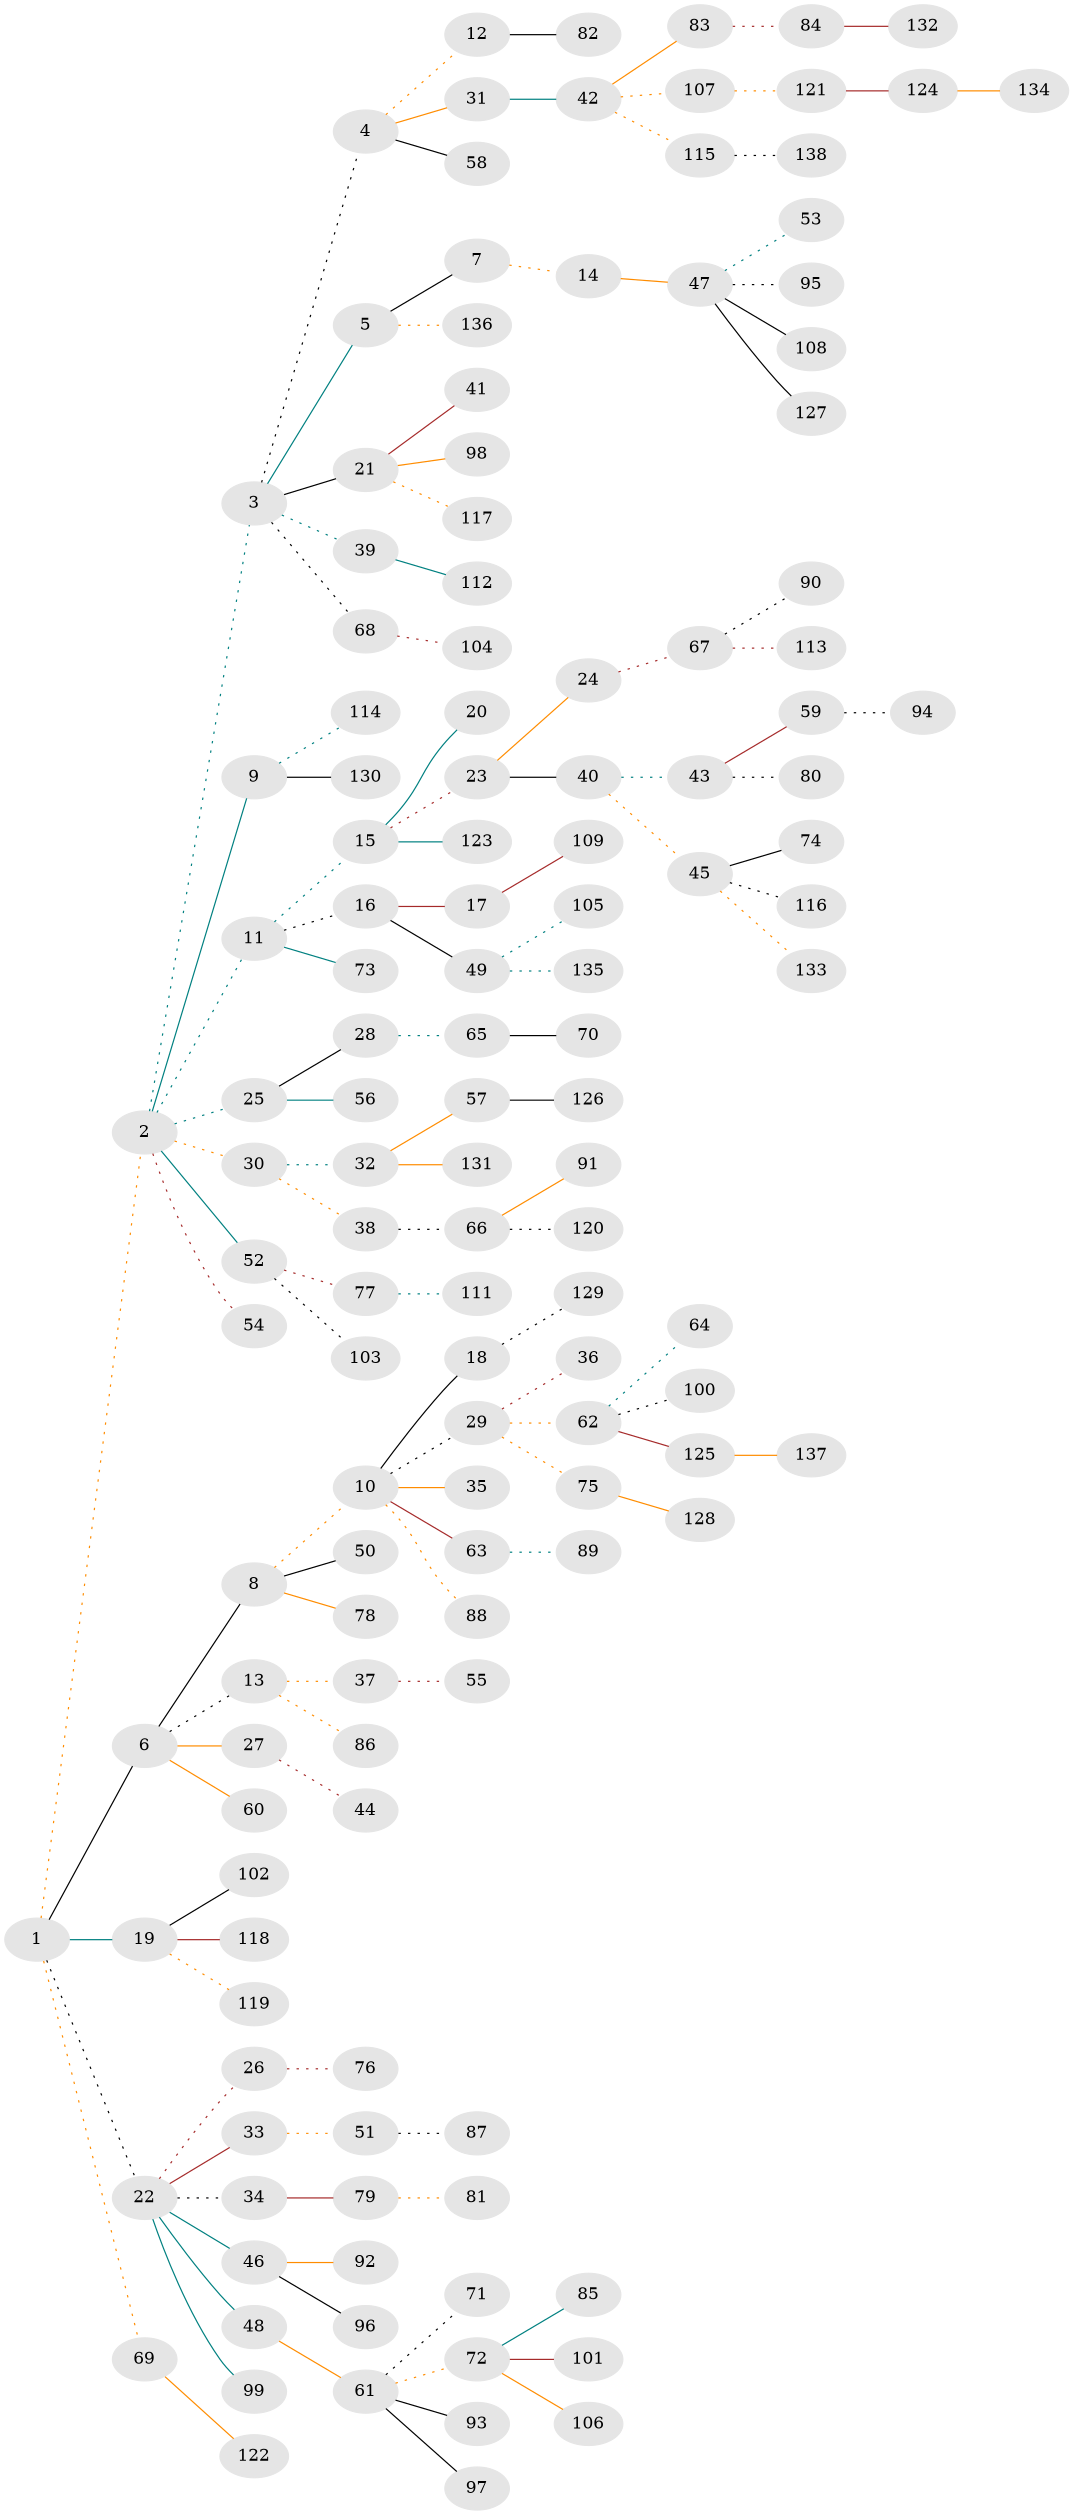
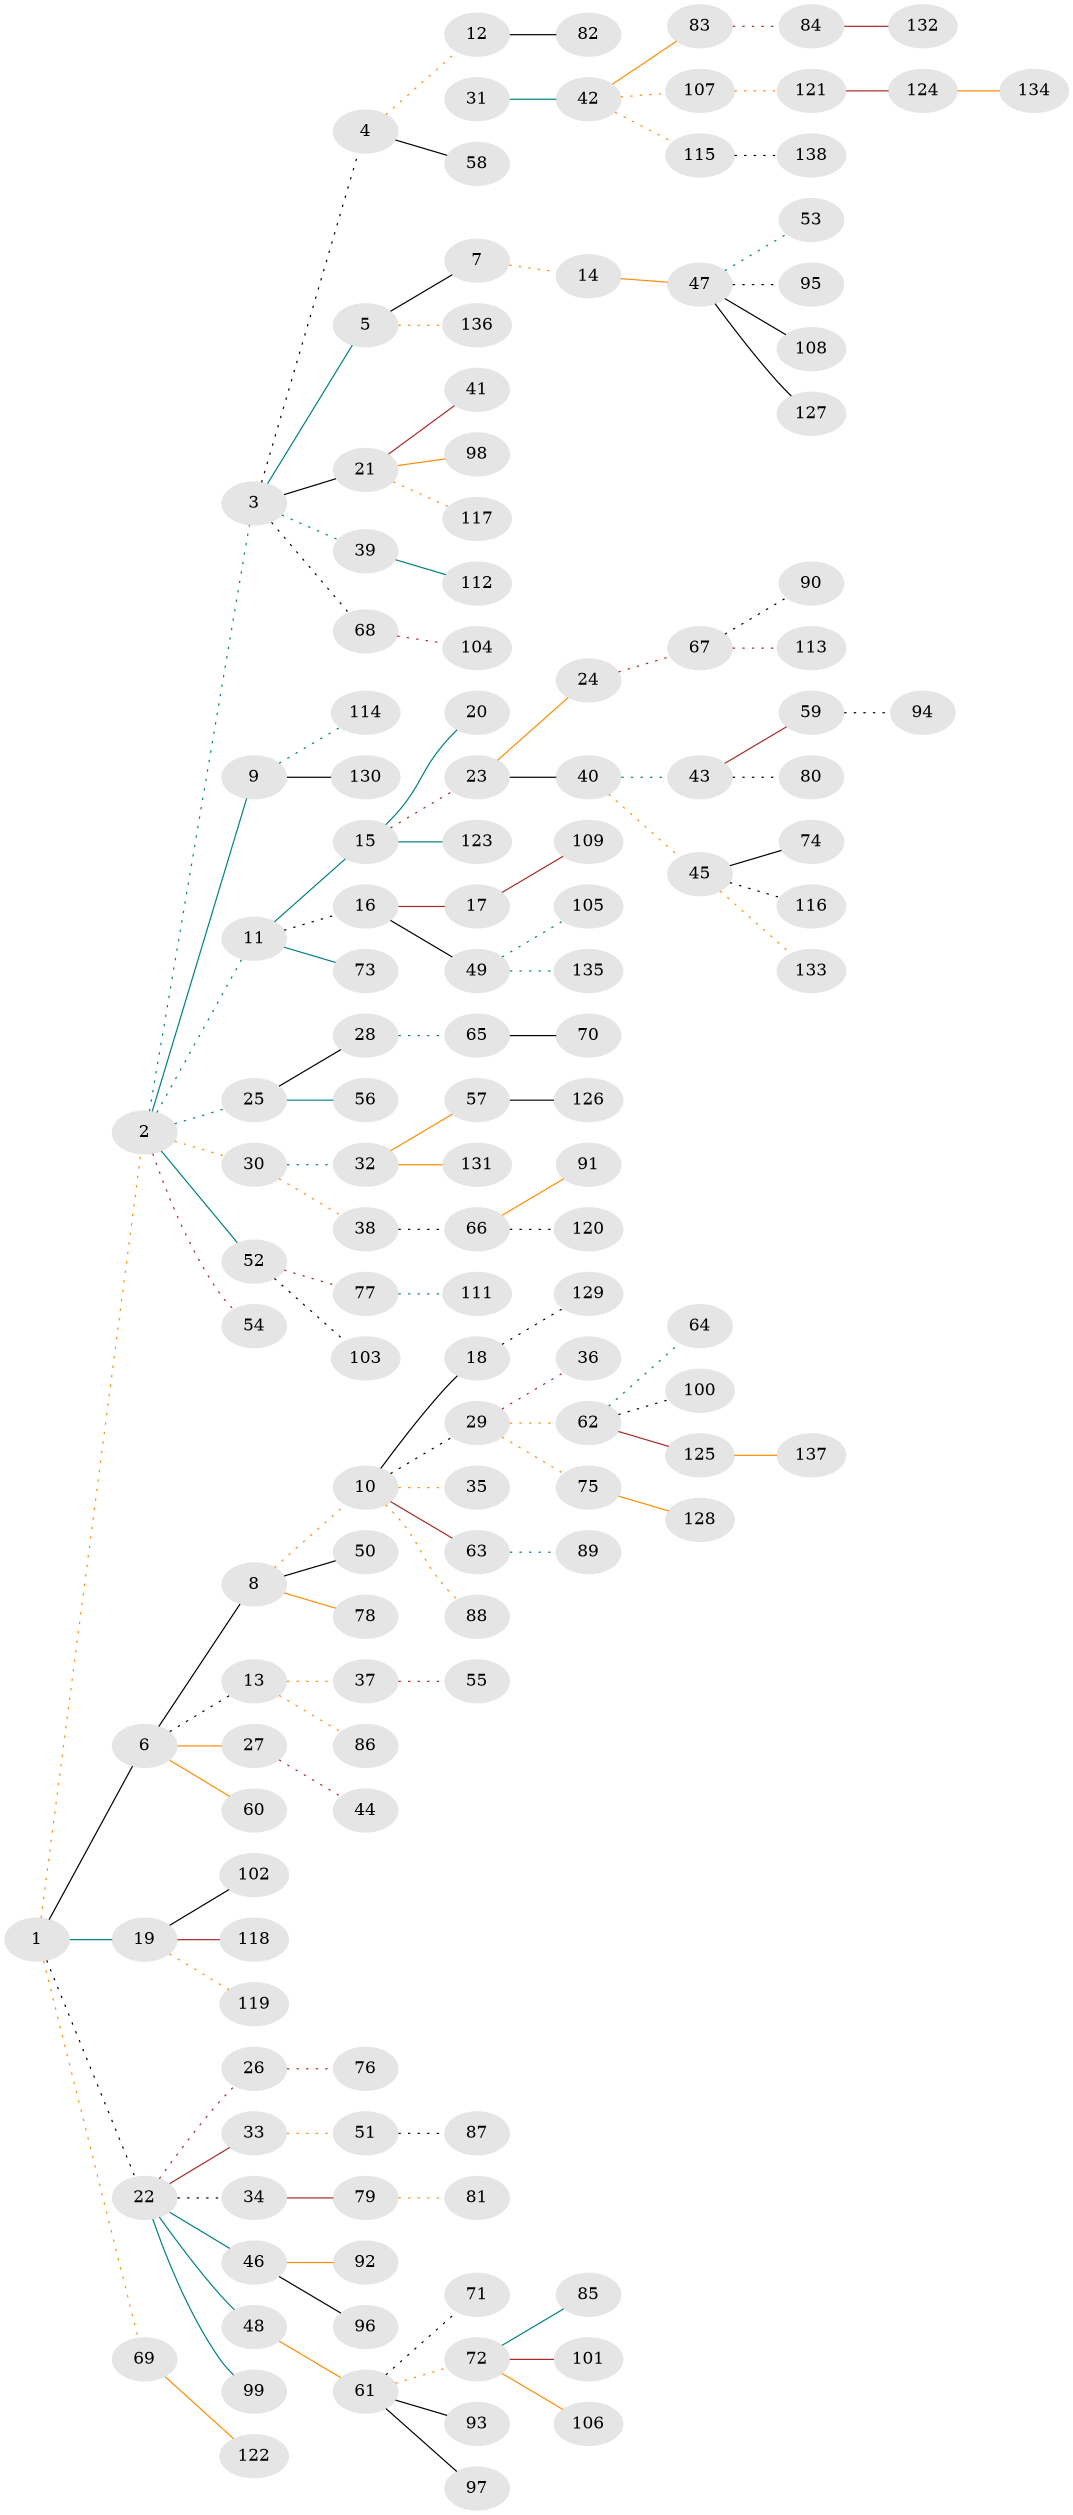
  graph {
    rankdir=LR
    node [color=gray90 style=filled]
    edge [color=darkorange style=dotted]
    1
    2
    6
    19
    22
    69
    3
    9
    11
    25
    30
    52
    54
    8
    13
    27
    60
    102
    118
    119
    26
    33
    34
    46
    48
    99
    122
    4
    5
    21
    39
    68
    114
    130
    15
    16
    73
    28
    56
    32
    38
    77
    103
    12
    31
    58
    7
    136
    41
    98
    117
    112
    104
    82
    42
    14
    10
    50
    78
    37
    86
    44
    47
    18
    29
    35
    63
    88
    129
    36
    62
    75
    89
    20
    23
    123
    17
    49
    55
    53
    95
    108
    127
    24
    40
    109
    105
    135
    76
    51
    79
    92
    96
    61
    67
    43
    45
    90
    113
    65
    70
    64
    100
    125
    128
    57
    131
    66
    83
    107
    115
    126
    87
    81
    91
    120
    59
    80
    74
    116
    133
    84
    121
    138
    94
    71
    72
    93
    97
    111
    85
    101
    106
    137
    132
    124
    134
    1 -- 2
    1 -- 6 [color=black style=solid]
    1 -- 19 [color=teal style=solid]
    1 -- 22 [color=black]
    1 -- 69
    2 -- 3 [color=teal]
    2 -- 9 [color=teal style=solid]
    2 -- 11 [color=teal]
    2 -- 25 [color=teal]
    2 -- 30
    2 -- 52 [color=teal style=solid]
    2 -- 54 [color=brown]
    6 -- 8 [color=black style=solid]
    6 -- 13 [color=black]
    6 -- 27 [style=solid]
    6 -- 60 [style=solid]
    19 -- 102 [color=black style=solid]
    19 -- 118 [color=brown style=solid]
    19 -- 119
    22 -- 26 [color=brown]
    22 -- 33 [color=brown style=solid]
    22 -- 34 [color=black]
    22 -- 46 [color=teal style=solid]
    22 -- 48 [color=teal style=solid]
    22 -- 99 [color=teal style=solid]
    69 -- 122 [style=solid]
    3 -- 4 [color=black]
    3 -- 5 [color=teal style=solid]
    3 -- 21 [color=black style=solid]
    3 -- 39 [color=teal]
    3 -- 68 [color=black]
    9 -- 114 [color=teal]
    9 -- 130 [color=black style=solid]
-   11 -- 15 [color=teal]
+   11 -- 15 [color=teal style=solid]
    11 -- 16 [color=black]
    11 -- 73 [color=teal style=solid]
    25 -- 28 [color=black style=solid]
    25 -- 56 [color=teal style=solid]
    30 -- 32 [color=teal]
    30 -- 38
    52 -- 77 [color=brown]
    52 -- 103 [color=black]
    8 -- 10
    8 -- 50 [color=black style=solid]
    8 -- 78 [style=solid]
    13 -- 37
    13 -- 86
    27 -- 44 [color=brown]
    26 -- 76 [color=brown]
    33 -- 51
    34 -- 79 [color=brown style=solid]
    46 -- 92 [style=solid]
    46 -- 96 [color=black style=solid]
    48 -- 61 [style=solid]
    4 -- 12
-   4 -- 31 [style=solid]
    4 -- 58 [color=black style=solid]
    5 -- 7 [color=black style=solid]
    5 -- 136
    21 -- 41 [color=brown style=solid]
    21 -- 98 [style=solid]
    21 -- 117
    39 -- 112 [color=teal style=solid]
    68 -- 104 [color=brown]
    15 -- 20 [color=teal style=solid]
    15 -- 23 [color=brown]
    15 -- 123 [color=teal style=solid]
    16 -- 17 [color=brown style=solid]
    16 -- 49 [color=black style=solid]
    28 -- 65 [color=teal]
    32 -- 57 [style=solid]
    32 -- 131 [style=solid]
    38 -- 66 [color=black]
    77 -- 111 [color=teal]
    12 -- 82 [color=black style=solid]
    31 -- 42 [color=teal style=solid]
    7 -- 14
    42 -- 83 [style=solid]
    42 -- 107
    42 -- 115
    14 -- 47 [style=solid]
    10 -- 18 [color=black style=solid]
    10 -- 29 [color=black]
-   10 -- 35 [style=solid]
+   10 -- 35
    10 -- 63 [color=brown style=solid]
    10 -- 88
    37 -- 55 [color=brown]
    47 -- 53 [color=teal]
    47 -- 95 [color=black]
    47 -- 108 [color=black style=solid]
    47 -- 127 [color=black style=solid]
    18 -- 129 [color=black]
    29 -- 36 [color=brown]
    29 -- 62
    29 -- 75
    63 -- 89 [color=teal]
    62 -- 64 [color=teal]
    62 -- 100 [color=black]
    62 -- 125 [color=brown style=solid]
    75 -- 128 [style=solid]
    23 -- 24 [style=solid]
    23 -- 40 [color=black style=solid]
    17 -- 109 [color=brown style=solid]
    49 -- 105 [color=teal]
    49 -- 135 [color=teal]
    24 -- 67 [color=brown]
    40 -- 43 [color=teal]
    40 -- 45
    51 -- 87 [color=black]
    79 -- 81
    61 -- 71 [color=black]
    61 -- 72
    61 -- 93 [color=black style=solid]
    61 -- 97 [color=black style=solid]
    67 -- 90 [color=black]
    67 -- 113 [color=brown]
    43 -- 59 [color=brown style=solid]
    43 -- 80 [color=black]
    45 -- 74 [color=black style=solid]
    45 -- 116 [color=black]
    45 -- 133
    65 -- 70 [color=black style=solid]
    125 -- 137 [style=solid]
    57 -- 126 [color=black style=solid]
    66 -- 91 [style=solid]
    66 -- 120 [color=black]
    83 -- 84 [color=brown]
    107 -- 121
    115 -- 138 [color=black]
    59 -- 94 [color=black]
    84 -- 132 [color=brown style=solid]
    121 -- 124 [color=brown style=solid]
    72 -- 85 [color=teal style=solid]
    72 -- 101 [color=brown style=solid]
    72 -- 106 [style=solid]
    124 -- 134 [style=solid]
  }
